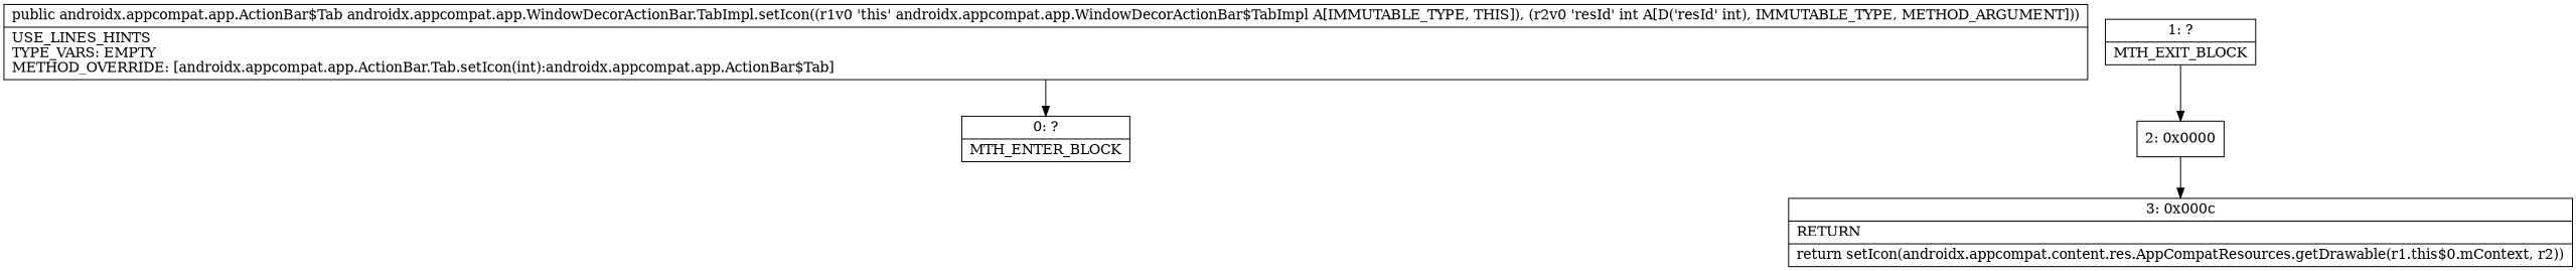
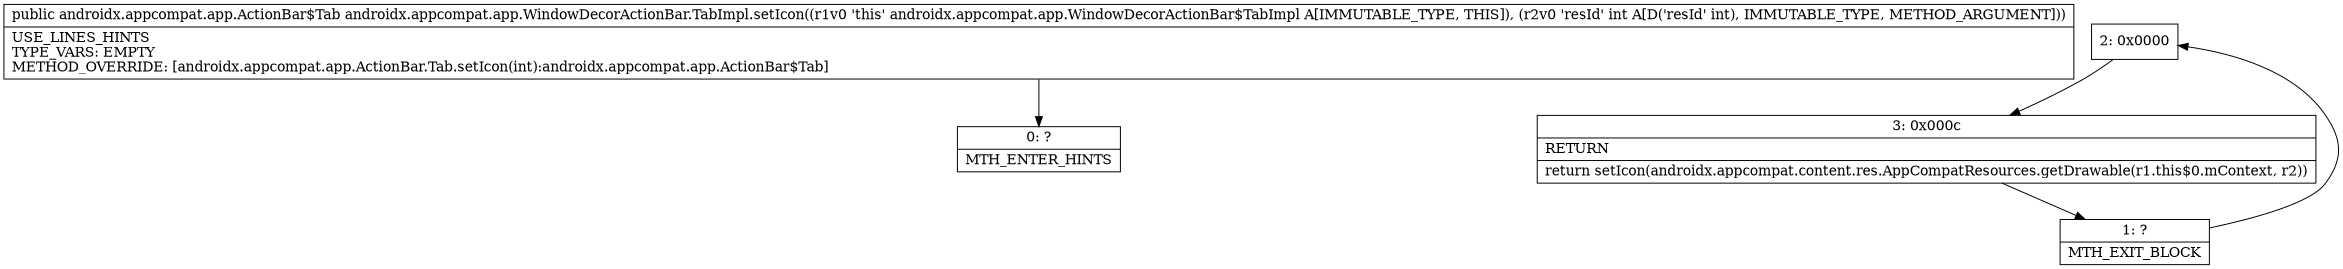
  digraph {
    node [shape=record]
-   n1 [label="{0\:\ ?|MTH_ENTER_BLOCK\l}"]
+   n1 [label="{0\:\ ?|MTH_ENTER_HINTS\l}"]
    n2 [label="{2\:\ 0x0000}"]
    n3 [label="{3\:\ 0x000c|RETURN\l|return setIcon(androidx.appcompat.content.res.AppCompatResources.getDrawable(r1.this$0.mContext, r2))\l}"]
    n4 [label="{1\:\ ?|MTH_EXIT_BLOCK\l}"]
    n5 [label="{public androidx.appcompat.app.ActionBar$Tab androidx.appcompat.app.WindowDecorActionBar.TabImpl.setIcon((r1v0 'this' androidx.appcompat.app.WindowDecorActionBar$TabImpl A[IMMUTABLE_TYPE, THIS]), (r2v0 'resId' int A[D('resId' int), IMMUTABLE_TYPE, METHOD_ARGUMENT]))  | USE_LINES_HINTS\lTYPE_VARS: EMPTY\lMETHOD_OVERRIDE: [androidx.appcompat.app.ActionBar.Tab.setIcon(int):androidx.appcompat.app.ActionBar$Tab]\l}"]
    n2 -> n3
+   n3 -> n4
    n4 -> n2
    n5 -> n1
  }
